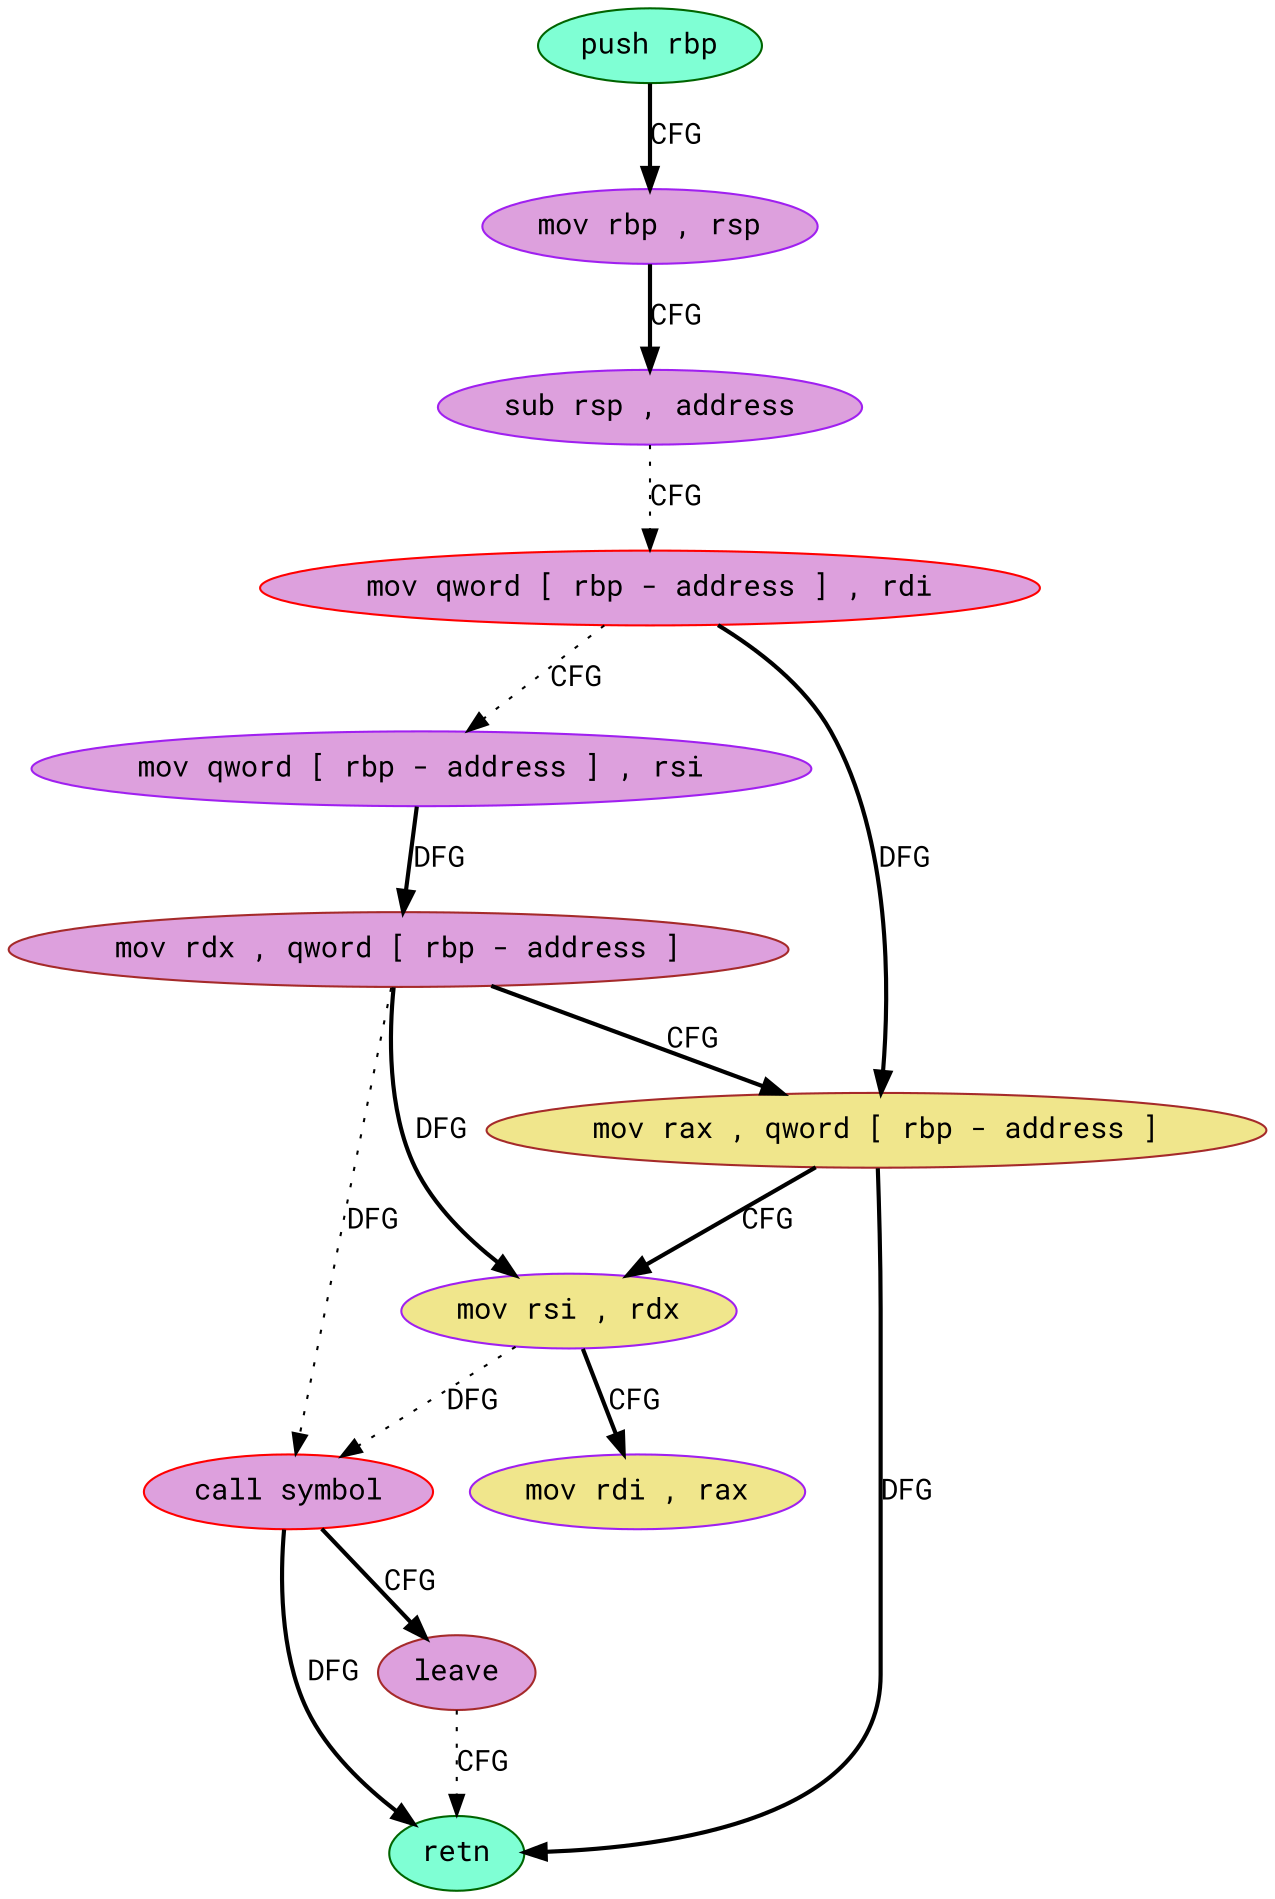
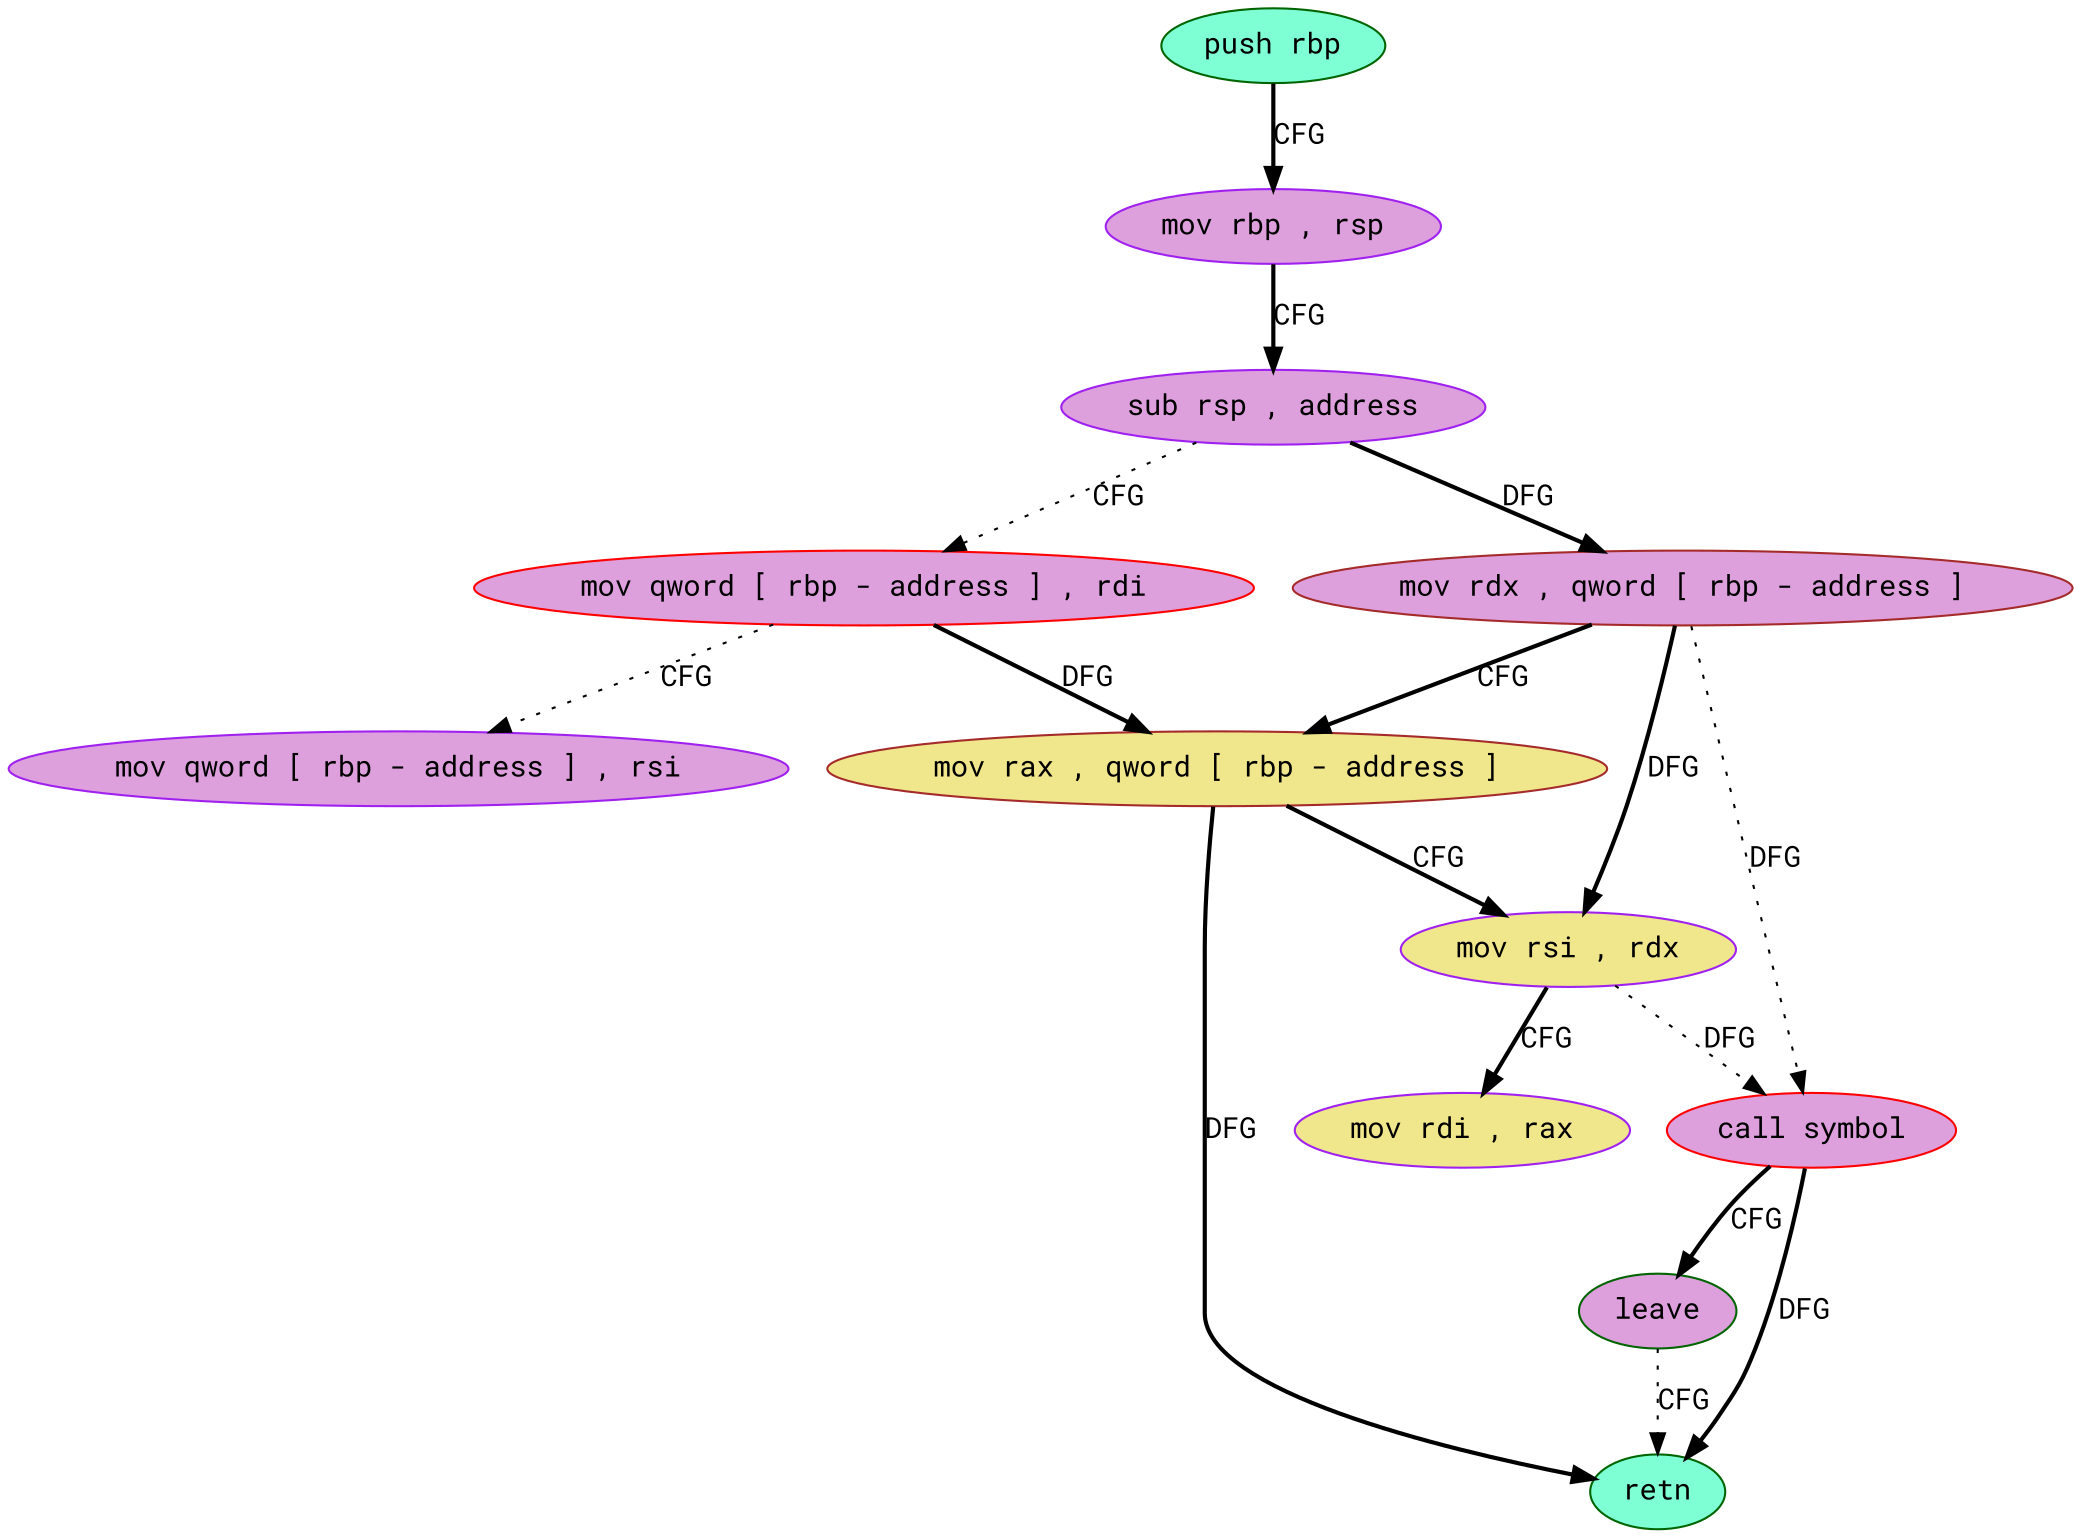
  digraph {
    fontname="Roboto Mono"
    node [color=purple fillcolor=plum fontname="Roboto Mono" style=filled]
    edge [fontname="Roboto Mono" style=bold]
    n1 [color=darkgreen fillcolor=aquamarine label="push rbp"]
    n2 [label="mov rbp , rsp"]
    n3 [label="sub rsp , address"]
    n4 [color=red label="mov qword [ rbp - address ] , rdi"]
    n5 [label="mov qword [ rbp - address ] , rsi"]
    n6 [color=brown fillcolor=khaki label="mov rax , qword [ rbp - address ]"]
    n7 [color=brown label="mov rdx , qword [ rbp - address ]"]
    n8 [fillcolor=khaki label="mov rsi , rdx"]
    n9 [color=darkgreen fillcolor=aquamarine label=retn]
    n10 [color=red label="call symbol"]
    n11 [fillcolor=khaki label="mov rdi , rax"]
-   n12 [color=brown label=leave]
+   n12 [color=darkgreen label=leave]
    n1 -> n2 [label=CFG]
    n2 -> n3 [label=CFG]
    n3 -> n4 [label=CFG style=dotted]
    n4 -> n5 [label=CFG style=dotted]
    n4 -> n6 [label=DFG]
-   n5 -> n7 [label=DFG]
+   n3 -> n7 [label=DFG]
    n6 -> n8 [label=CFG]
    n6 -> n9 [label=DFG]
    n7 -> n6 [label=CFG]
    n7 -> n8 [label=DFG]
    n7 -> n10 [label=DFG style=dotted]
    n8 -> n10 [label=DFG style=dotted]
    n8 -> n11 [label=CFG]
    n10 -> n9 [label=DFG]
    n10 -> n12 [label=CFG]
    n12 -> n9 [label=CFG style=dotted]
  }
